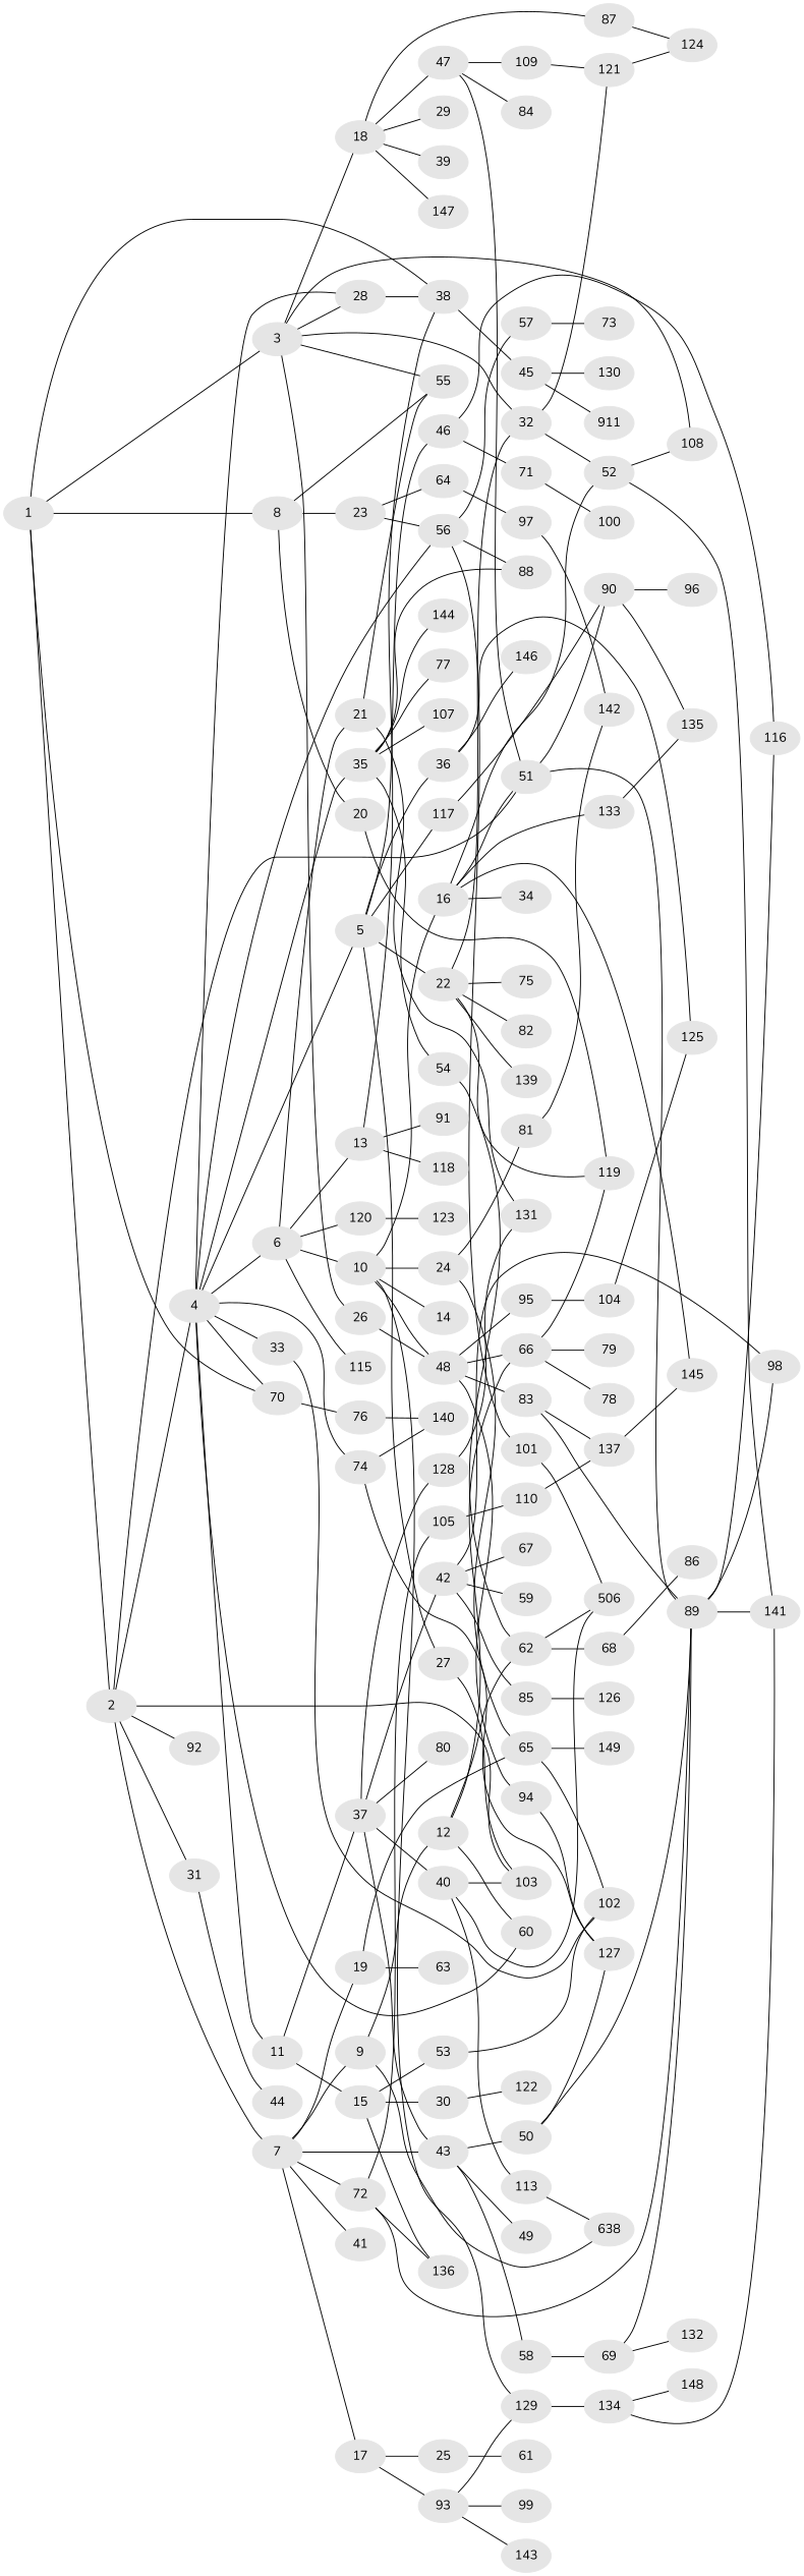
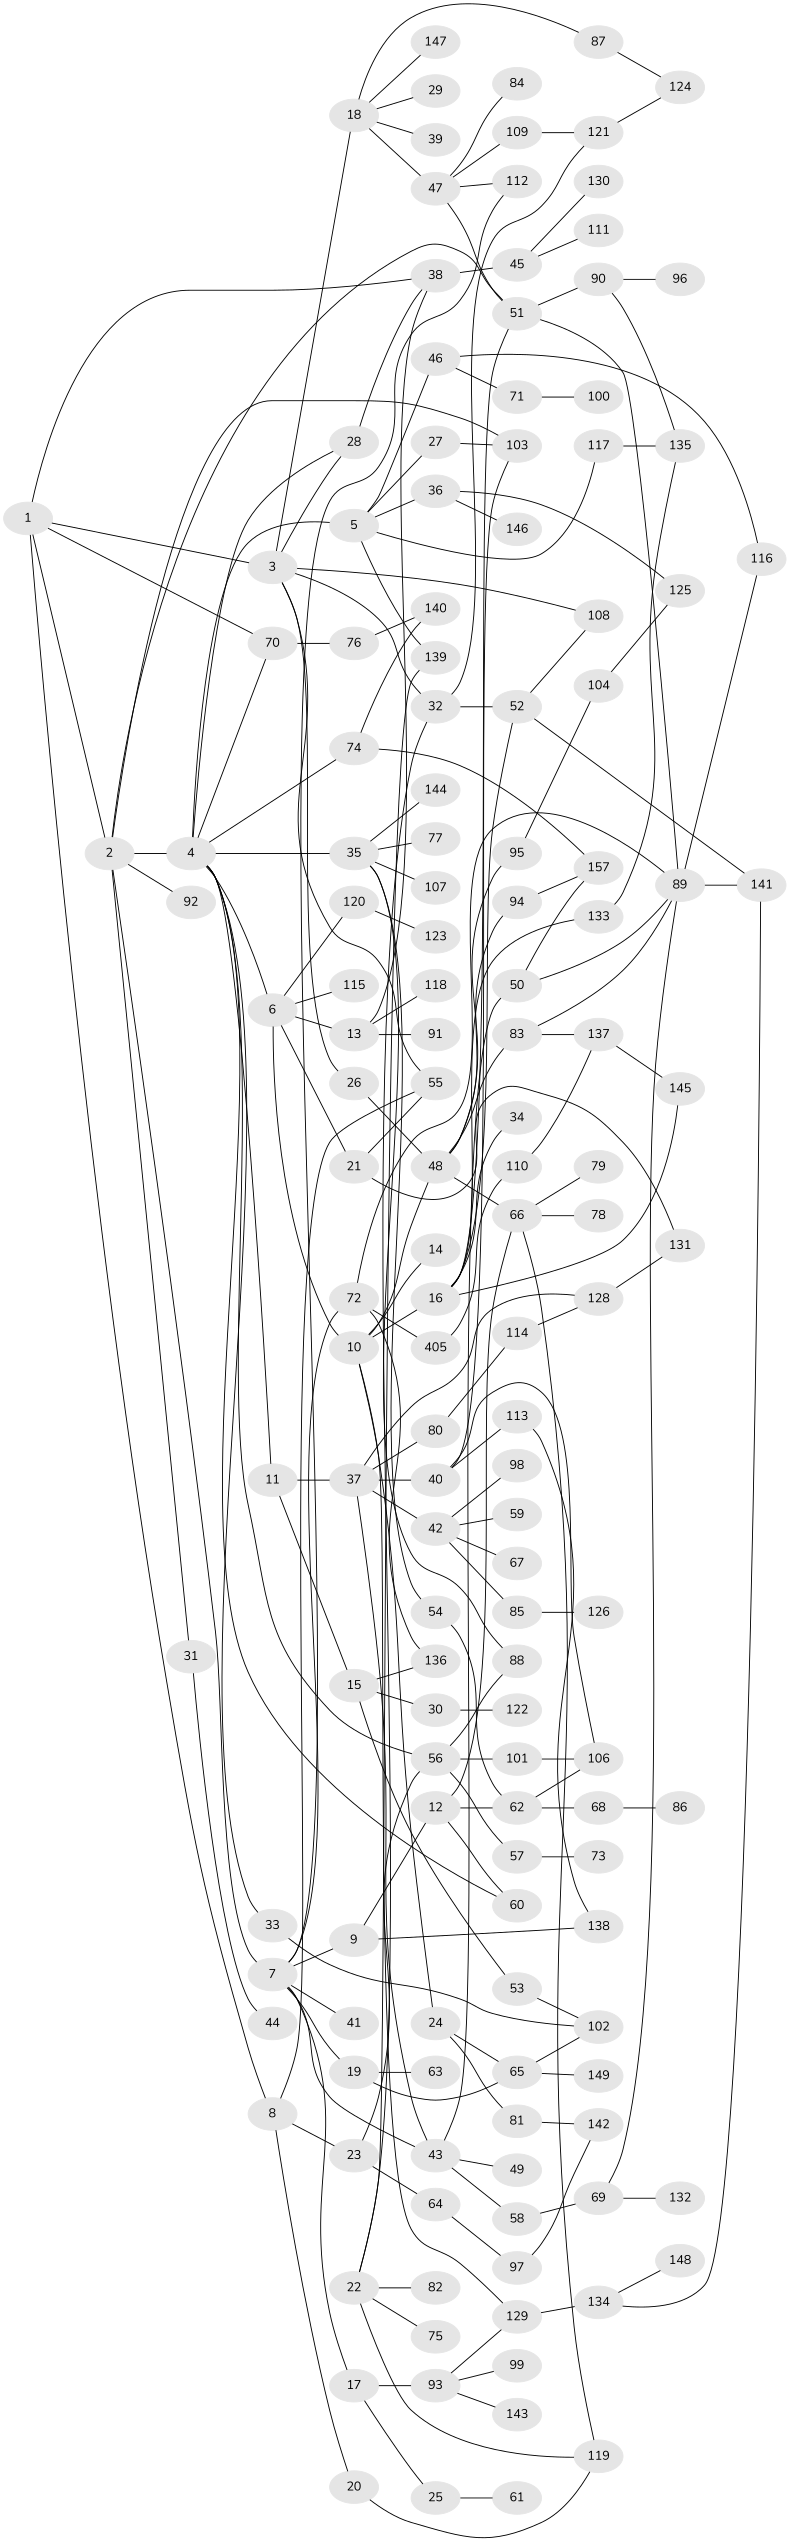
  graph {
    fontname=Nunito
    rankdir=LR
    node [color=gray90 fontname=Nunito style=filled]
    edge [fontname=Nunito]
    1
    2
    3
    8
    38
    70
    4
    7
    31
    51
    92
    103
    18
    26
    28
    32
    55
    108
    20
    23
    45
    76
    5
    6
    11
    33
    35
    56
    60
    74
    9
    17
    19
    41
    43
    72
+   112
    44
    89
    90
    29
    39
    47
    87
    147
    48
    52
    121
    22
    27
    36
    46
    117
    10
    13
    21
    115
    120
    15
    37
    102
    54
    77
    88
    107
    144
    57
    101
-   127
+   127 [label=157]
    140
    119
    75
    82
    139
    125
    146
    71
    116
    135
    14
    16
    24
    129
    91
    118
    131
    123
    12
-   138 [label=638]
+   138
    25
    93
    63
    65
    49
    50
    58
    136
-   105
+   105 [label=405]
    64
    62
    66
    34
    133
    145
    81
    83
    94
    95
    134
    30
    53
    40
    42
    80
    128
-   106 [label=506]
+   106
    68
    78
    79
    122
    141
    61
    99
    143
    84
    109
    124
    149
    97
    142
    113
    59
    67
    85
    98
-   111 [label=911]
+   114
+   111
    130
    126
    69
    100
    137
    104
    96
    73
    132
    86
    110
    148
    1 -- 2
    1 -- 3
    1 -- 8
    1 -- 38
    1 -- 70
    2 -- 4
    2 -- 7
    2 -- 31
    2 -- 51
    2 -- 92
    2 -- 103
    3 -- 18
    3 -- 26
    3 -- 28
    3 -- 32
    3 -- 55
    3 -- 108
    8 -- 55
    8 -- 20
    8 -- 23
    38 -- 45
    70 -- 76
    4 -- 70
    4 -- 28
    4 -- 5
    4 -- 6
    4 -- 11
    4 -- 33
    4 -- 35
    4 -- 56
    4 -- 60
    4 -- 74
    7 -- 9
    7 -- 17
    7 -- 19
    7 -- 41
    7 -- 43
    7 -- 72
+   7 -- 112
    31 -- 44
    51 -- 89
    51 -- 90
    18 -- 29
    18 -- 39
    18 -- 47
    18 -- 87
    18 -- 147
    26 -- 48
    28 -- 38
    32 -- 52
    32 -- 121
    20 -- 119
    23 -- 56
    23 -- 64
    45 -- 111
    45 -- 130
    76 -- 140
-   5 -- 22
+   5 -- 139
    5 -- 27
    5 -- 36
    5 -- 46
    5 -- 117
    6 -- 10
    6 -- 13
    6 -- 21
    6 -- 115
    6 -- 120
    11 -- 15
    11 -- 37
    33 -- 102
    35 -- 54
    35 -- 77
    35 -- 88
    35 -- 107
    35 -- 144
    56 -- 88
    56 -- 57
    56 -- 101
    74 -- 127
    74 -- 140
    9 -- 12
    9 -- 138
    17 -- 25
    17 -- 93
    19 -- 63
    19 -- 65
    43 -- 49
    43 -- 50
    43 -- 58
    72 -- 89
    72 -- 136
    72 -- 105
    89 -- 116
    89 -- 141
-   89 -- 98
    90 -- 135
    90 -- 96
    47 -- 51
+   47 -- 112
    47 -- 84
    47 -- 109
    87 -- 124
    48 -- 66
    48 -- 83
    48 -- 94
    48 -- 95
    52 -- 108
    52 -- 141
    121 -- 124
    22 -- 32
    22 -- 119
    22 -- 75
    22 -- 82
    22 -- 139
    27 -- 103
    36 -- 125
    36 -- 146
    46 -- 71
    46 -- 116
-   117 -- 90
+   117 -- 135
    10 -- 48
    10 -- 14
    10 -- 16
    10 -- 24
    10 -- 129
    13 -- 38
    13 -- 91
    13 -- 118
    21 -- 55
    21 -- 131
    120 -- 123
    15 -- 136
    15 -- 30
    15 -- 53
    37 -- 43
    37 -- 40
    37 -- 42
    37 -- 80
    37 -- 128
    54 -- 62
    57 -- 73
    101 -- 106
    71 -- 100
    16 -- 51
    16 -- 52
    16 -- 34
    16 -- 133
    16 -- 145
    24 -- 65
    24 -- 81
    129 -- 134
    12 -- 60
    12 -- 62
    12 -- 66
    25 -- 61
    93 -- 129
    93 -- 99
    93 -- 143
    65 -- 102
    65 -- 149
    50 -- 89
    50 -- 127
    58 -- 69
    105 -- 110
    64 -- 97
    62 -- 106
    62 -- 68
    66 -- 119
    66 -- 78
    66 -- 79
    133 -- 135
    81 -- 142
    83 -- 89
    83 -- 137
    94 -- 127
    95 -- 104
    134 -- 141
    134 -- 148
    30 -- 122
    53 -- 102
    40 -- 103
    40 -- 106
    40 -- 113
    42 -- 59
    42 -- 67
    42 -- 85
    42 -- 98
+   80 -- 114
    128 -- 131
    68 -- 86
    109 -- 121
    97 -- 142
    113 -- 138
    85 -- 126
+   114 -- 128
    69 -- 89
    69 -- 132
    137 -- 145
    104 -- 125
    110 -- 137
  }
